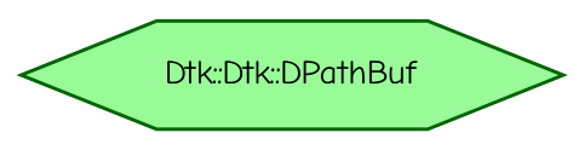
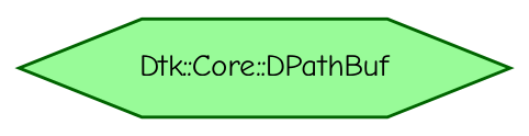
  digraph {
    rankdir=TB
    fontname="Comic Neue"
-   n1 [color=darkgreen fillcolor=palegreen fontname="Comic Neue" fontsize=10 height=0.2 label="Dtk::Dtk::DPathBuf" shape=hexagon style=filled width=0.4]
+   n1 [color=darkgreen fillcolor=palegreen fontname="Comic Neue" fontsize=10 height=0.2 label="Dtk::Core::DPathBuf" shape=hexagon style=filled width=0.4]
  }
